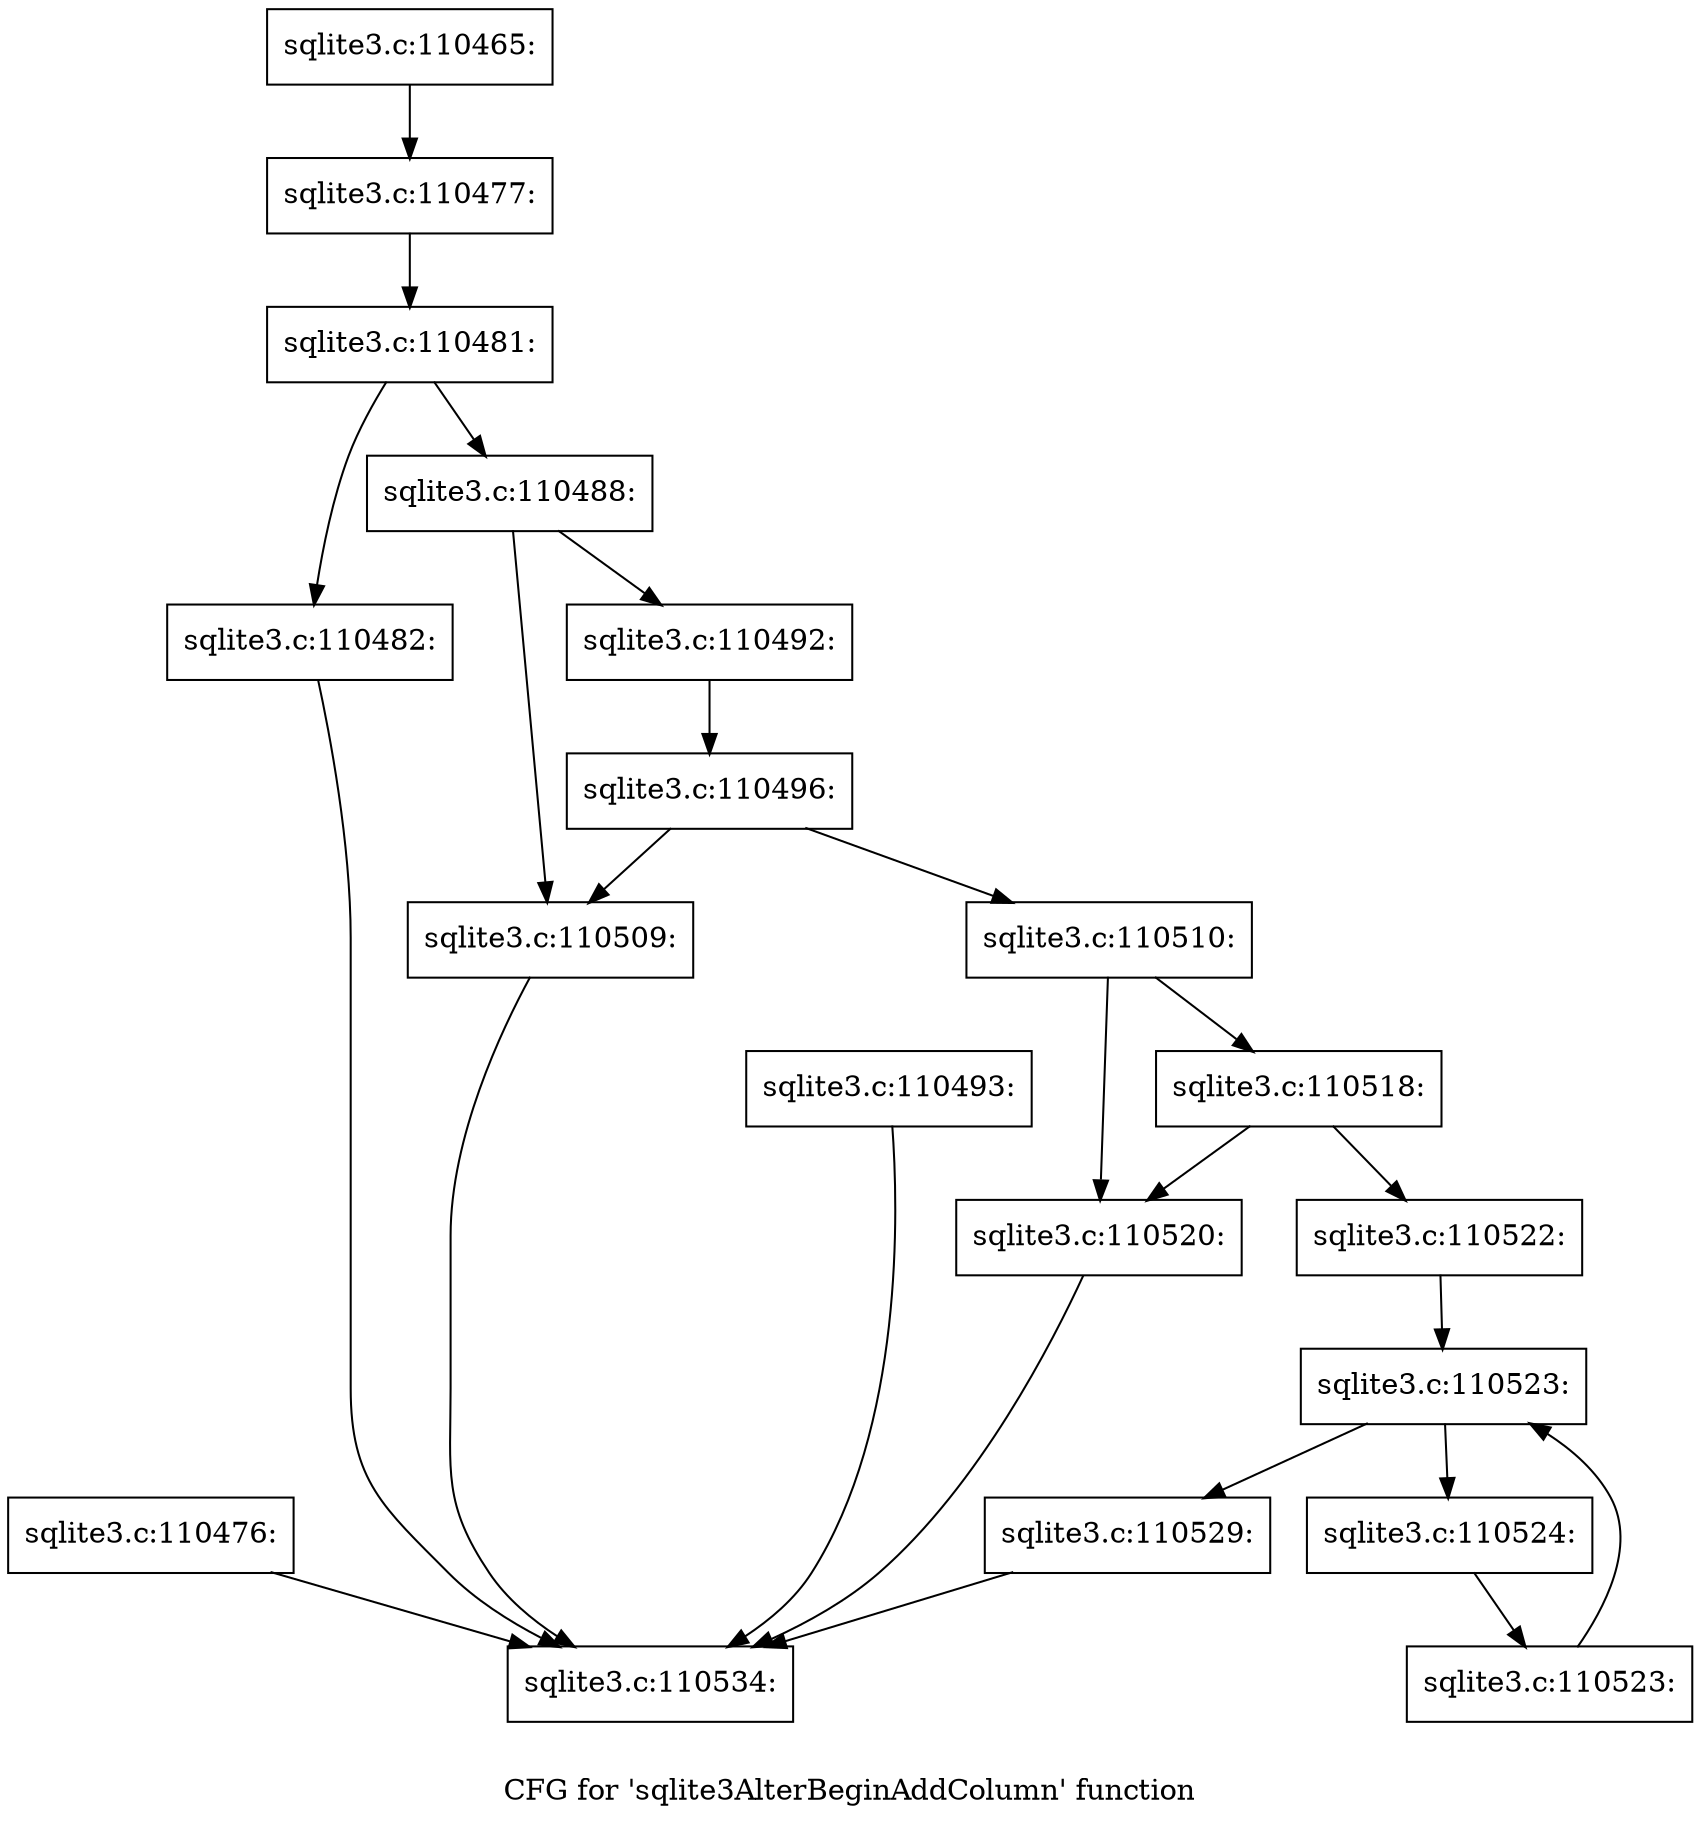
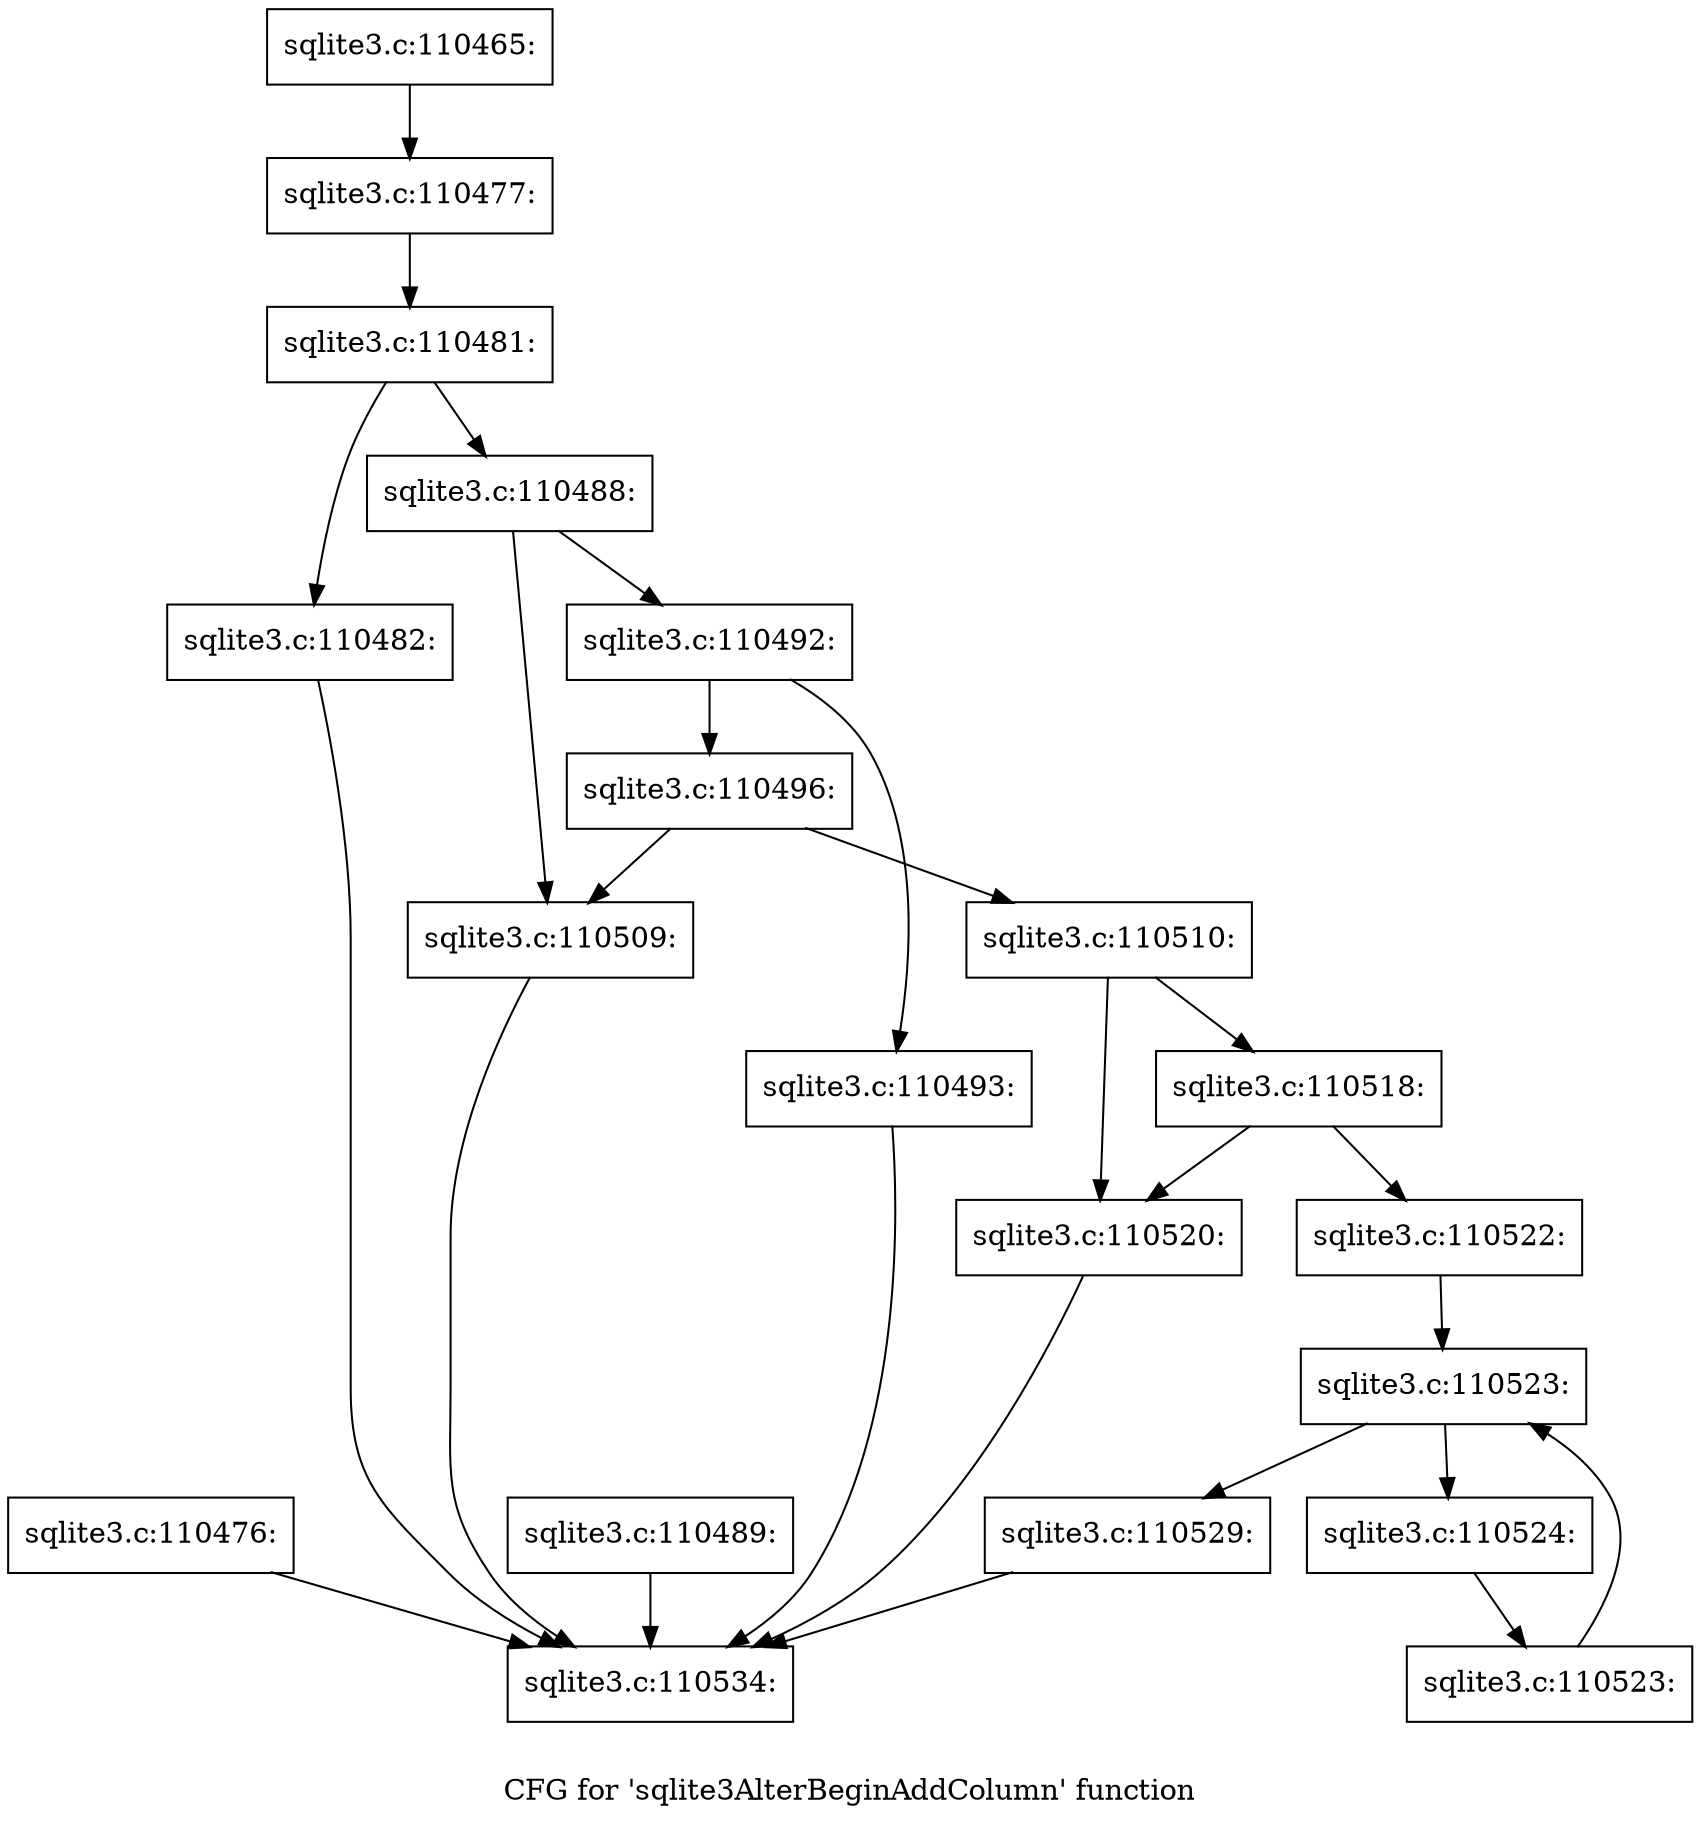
  digraph {
    label="CFG for 'sqlite3AlterBeginAddColumn' function"
    node [shape=record]
    n1 [label="{sqlite3.c:110465:}"]
    n2 [label="{sqlite3.c:110477:}"]
    n3 [label="{sqlite3.c:110476:}"]
    n4 [label="{sqlite3.c:110534:}"]
    n5 [label="{sqlite3.c:110481:}"]
    n6 [label="{sqlite3.c:110482:}"]
    n7 [label="{sqlite3.c:110488:}"]
    n8 [label="{sqlite3.c:110492:}"]
    n9 [label="{sqlite3.c:110509:}"]
+   n10 [label="{sqlite3.c:110489:}"]
    n11 [label="{sqlite3.c:110493:}"]
    n12 [label="{sqlite3.c:110496:}"]
    n13 [label="{sqlite3.c:110510:}"]
    n14 [label="{sqlite3.c:110518:}"]
    n15 [label="{sqlite3.c:110520:}"]
    n16 [label="{sqlite3.c:110522:}"]
    n17 [label="{sqlite3.c:110523:}"]
    n18 [label="{sqlite3.c:110524:}"]
    n19 [label="{sqlite3.c:110529:}"]
    n20 [label="{sqlite3.c:110523:}"]
    n1 -> n2
    n2 -> n5
    n3 -> n4
    n5 -> n6
    n5 -> n7
    n6 -> n4
    n7 -> n8
    n7 -> n9
+   n8 -> n11
    n8 -> n12
    n9 -> n4
+   n10 -> n4
    n11 -> n4
    n12 -> n9
    n12 -> n13
    n13 -> n14
    n13 -> n15
    n14 -> n15
    n14 -> n16
    n15 -> n4
    n16 -> n17
    n17 -> n18
    n17 -> n19
    n18 -> n20
    n19 -> n4
    n20 -> n17
  }
